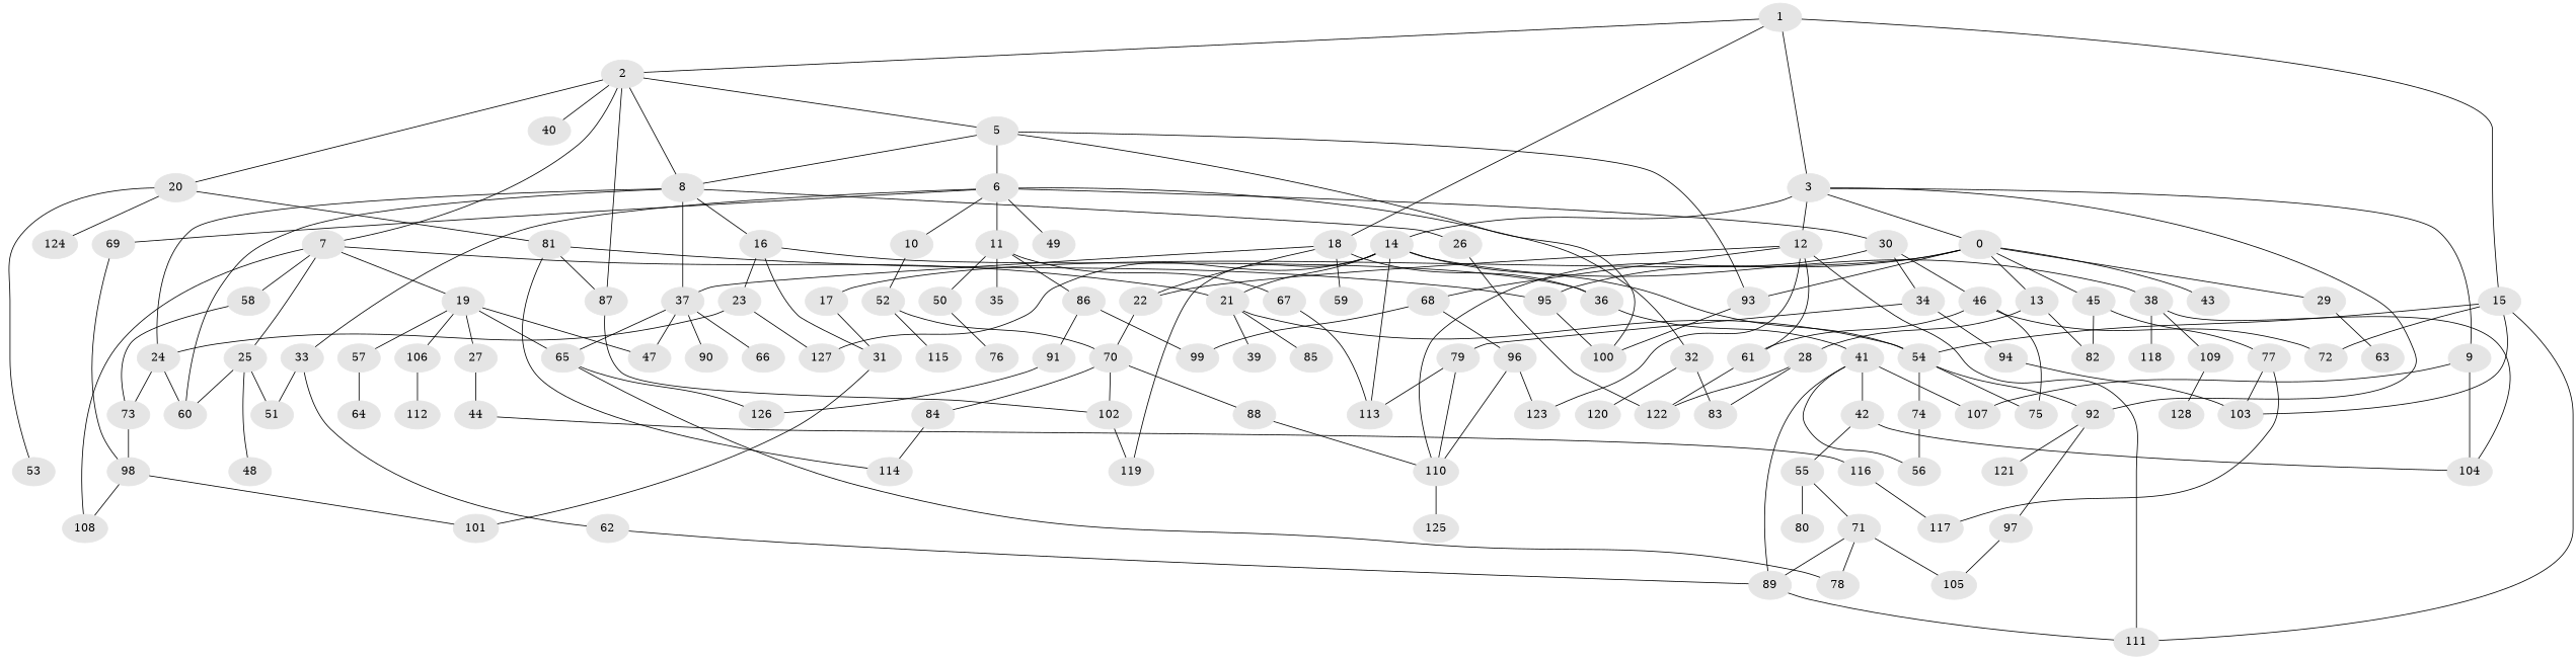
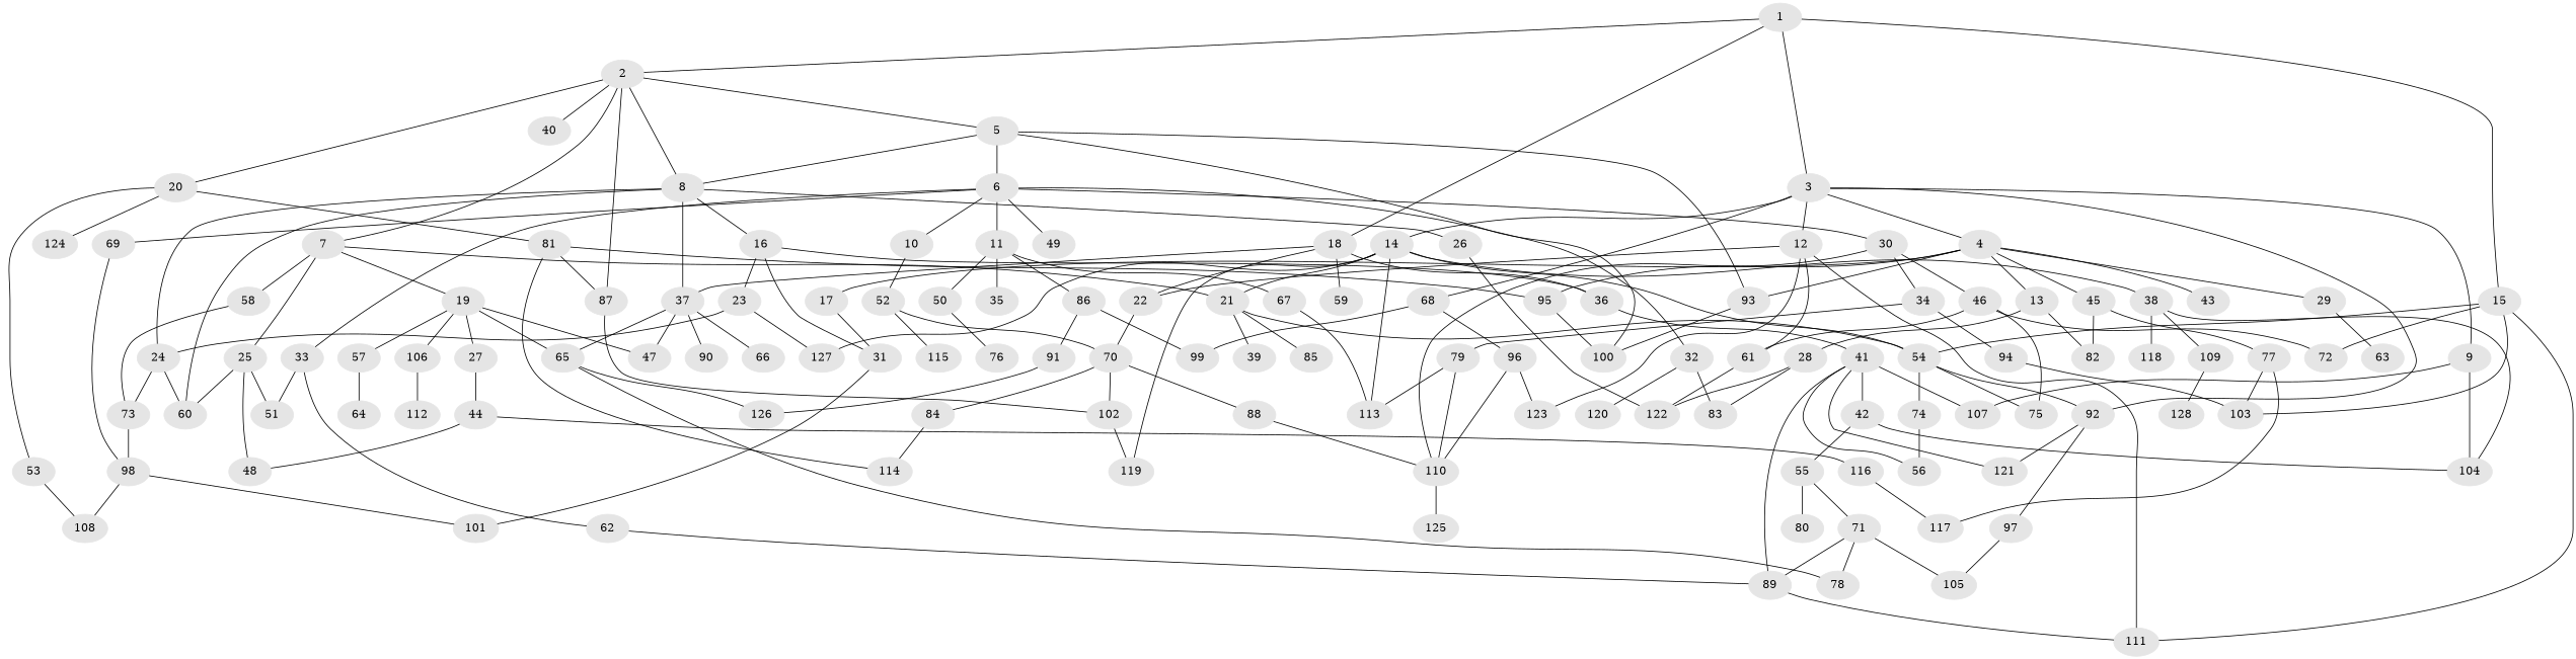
  graph {
    node [color=gray90 style=filled]
    1
    2
    3
    15
    18
    7
    5
    8
    20
    40
    87
-   4 [label=0]
+   4
    9
    12
    14
    68
    92
    19
    21
    25
    58
    108
    111
    54
    72
    103
    37
    22
    36
    59
    93
    6
    100
    16
    24
    26
    60
    53
    81
    124
    102
    13
    17
    29
    43
    45
    95
    104
    107
    61
    123
    38
    113
    119
    127
    96
    99
    121
    97
    28
    82
    31
    63
    77
    10
    11
    30
    32
    33
    49
    69
    52
    35
    50
    67
    86
    110
    34
    46
    83
    120
    51
    62
    98
    27
    47
    57
    65
    106
    39
    85
    48
    73
    23
    122
    66
    90
    125
    70
    115
    76
    91
    109
    118
    75
    74
    101
    41
    44
    64
    78
    126
    112
    114
    84
    88
    116
    79
    94
    89
    42
    56
    128
    55
    71
    80
    117
    105
    1 -- 2
    1 -- 3
    1 -- 15
    1 -- 18
    2 -- 7
    2 -- 5
    2 -- 8
    2 -- 20
    2 -- 40
    2 -- 87
    3 -- 4
    3 -- 9
    3 -- 12
    3 -- 14
-   12 -- 68
+   3 -- 68
    3 -- 92
    15 -- 111
    15 -- 54
    15 -- 72
    15 -- 103
    18 -- 37
    18 -- 22
    18 -- 36
    18 -- 59
    7 -- 19
    7 -- 21
    7 -- 25
    7 -- 58
-   7 -- 108
+   53 -- 108
    5 -- 8
    5 -- 93
    5 -- 6
    5 -- 100
    8 -- 37
    8 -- 16
    8 -- 24
    8 -- 26
    8 -- 60
    20 -- 53
    20 -- 81
    20 -- 124
    87 -- 102
    4 -- 93
    4 -- 13
    4 -- 17
    4 -- 29
    4 -- 43
    4 -- 45
    4 -- 95
    9 -- 104
    9 -- 107
    12 -- 111
    12 -- 22
    12 -- 61
    12 -- 123
    14 -- 21
    14 -- 54
    14 -- 38
    14 -- 113
    14 -- 119
    14 -- 127
    68 -- 96
    68 -- 99
    92 -- 121
    92 -- 97
    19 -- 27
    19 -- 47
    19 -- 57
    19 -- 65
    19 -- 106
    21 -- 54
    21 -- 39
    21 -- 85
    25 -- 60
    25 -- 51
    25 -- 48
    58 -- 73
    54 -- 92
    54 -- 75
    54 -- 74
    37 -- 47
    37 -- 65
    37 -- 66
    37 -- 90
    22 -- 70
    36 -- 41
    93 -- 100
    6 -- 10
    6 -- 11
    6 -- 30
    6 -- 32
    6 -- 33
    6 -- 49
    6 -- 69
    16 -- 36
    16 -- 31
    16 -- 23
    24 -- 60
    24 -- 73
    26 -- 122
    81 -- 87
    81 -- 95
    81 -- 114
    102 -- 119
    13 -- 28
    13 -- 82
    17 -- 31
    29 -- 63
    45 -- 82
    45 -- 77
    95 -- 100
    61 -- 122
    38 -- 104
    38 -- 109
    38 -- 118
    96 -- 123
    96 -- 110
    97 -- 105
    28 -- 83
    28 -- 122
    31 -- 101
    77 -- 103
    77 -- 117
    10 -- 52
    11 -- 35
    11 -- 50
    11 -- 67
    11 -- 86
    30 -- 110
    30 -- 34
    30 -- 46
    32 -- 83
    32 -- 120
    33 -- 51
    33 -- 62
    69 -- 98
    52 -- 70
    52 -- 115
    50 -- 76
    67 -- 113
    86 -- 99
    86 -- 91
    110 -- 125
    34 -- 79
    34 -- 94
    46 -- 72
    46 -- 61
    46 -- 75
    62 -- 89
    98 -- 108
    98 -- 101
    27 -- 44
    57 -- 64
    65 -- 78
    65 -- 126
    106 -- 112
    73 -- 98
    23 -- 24
    23 -- 127
    70 -- 102
    70 -- 84
    70 -- 88
    91 -- 126
    109 -- 128
    74 -- 56
    41 -- 107
+   41 -- 121
    41 -- 89
    41 -- 42
    41 -- 56
+   44 -- 48
    44 -- 116
    84 -- 114
    88 -- 110
    116 -- 117
    79 -- 113
    79 -- 110
    94 -- 103
    89 -- 111
    42 -- 104
    42 -- 55
    55 -- 71
    55 -- 80
    71 -- 78
    71 -- 89
    71 -- 105
  }
